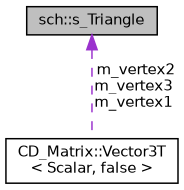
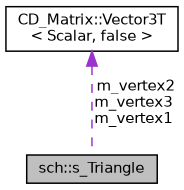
  digraph {
    node [color=black fontname=Helvetica fontsize=10 shape=record style=filled]
    n1 [fillcolor=grey75 fontcolor=black height=0.2 label="sch::s_Triangle" width=0.4]
    n2 [fillcolor=white height=0.2 label="CD_Matrix::Vector3T\l\< Scalar, false \>" width=0.4]
-   n1 -> n2 [color=darkorchid3 dir=back fontname=Helvetica fontsize=10 label=" m_vertex2\nm_vertex3\nm_vertex1" labelfontname=Helvetica labelfontsize=10 style=dashed]
+   n2 -> n1 [color=darkorchid3 dir=back fontname=Helvetica fontsize=10 label=" m_vertex2\nm_vertex3\nm_vertex1" labelfontname=Helvetica labelfontsize=10 style=dashed]
  }
